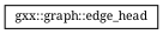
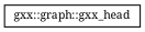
  digraph {
    rankdir=TB
    fontname="Noto Serif"
-   n1 [color=black fillcolor=white fontname="Noto Serif" fontsize=10 height=0.2 label="gxx::graph::edge_head" shape=record style=filled width=0.4]
+   n1 [color=black fillcolor=white fontname="Noto Serif" fontsize=10 height=0.2 label="gxx::graph::gxx_head" shape=record style=filled width=0.4]
  }
